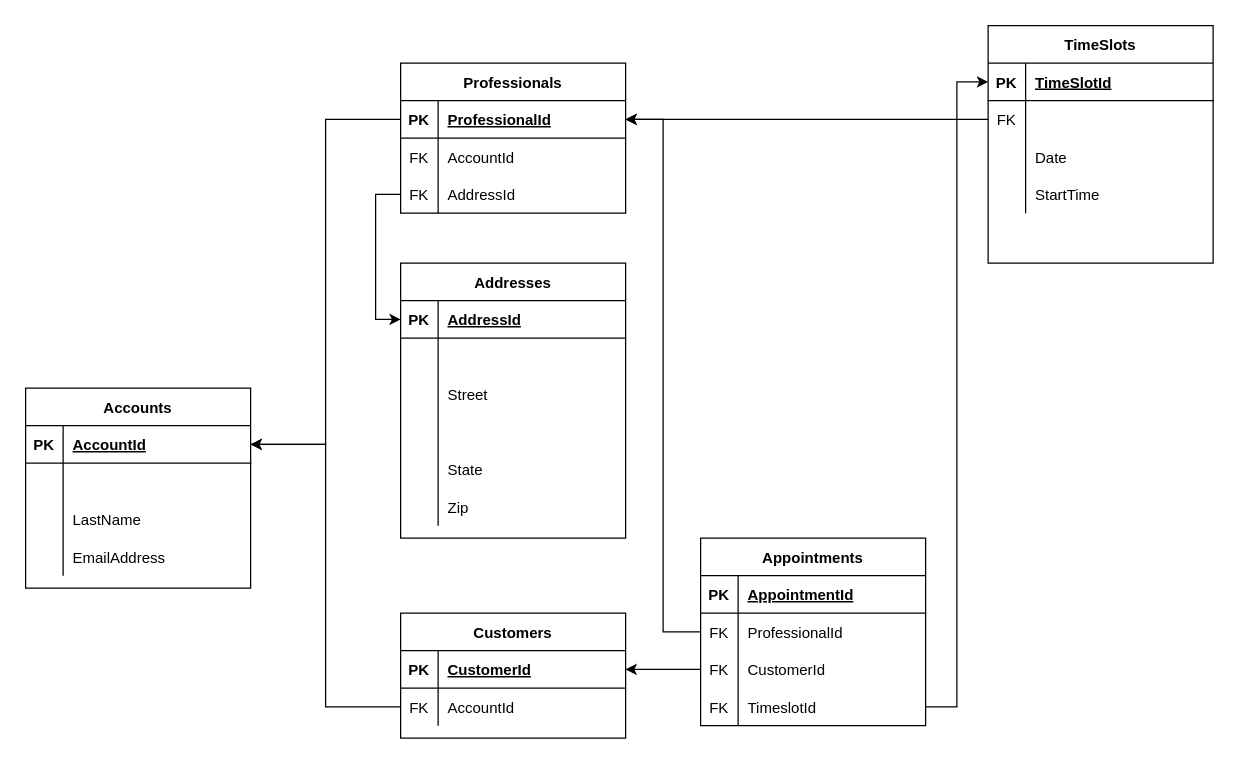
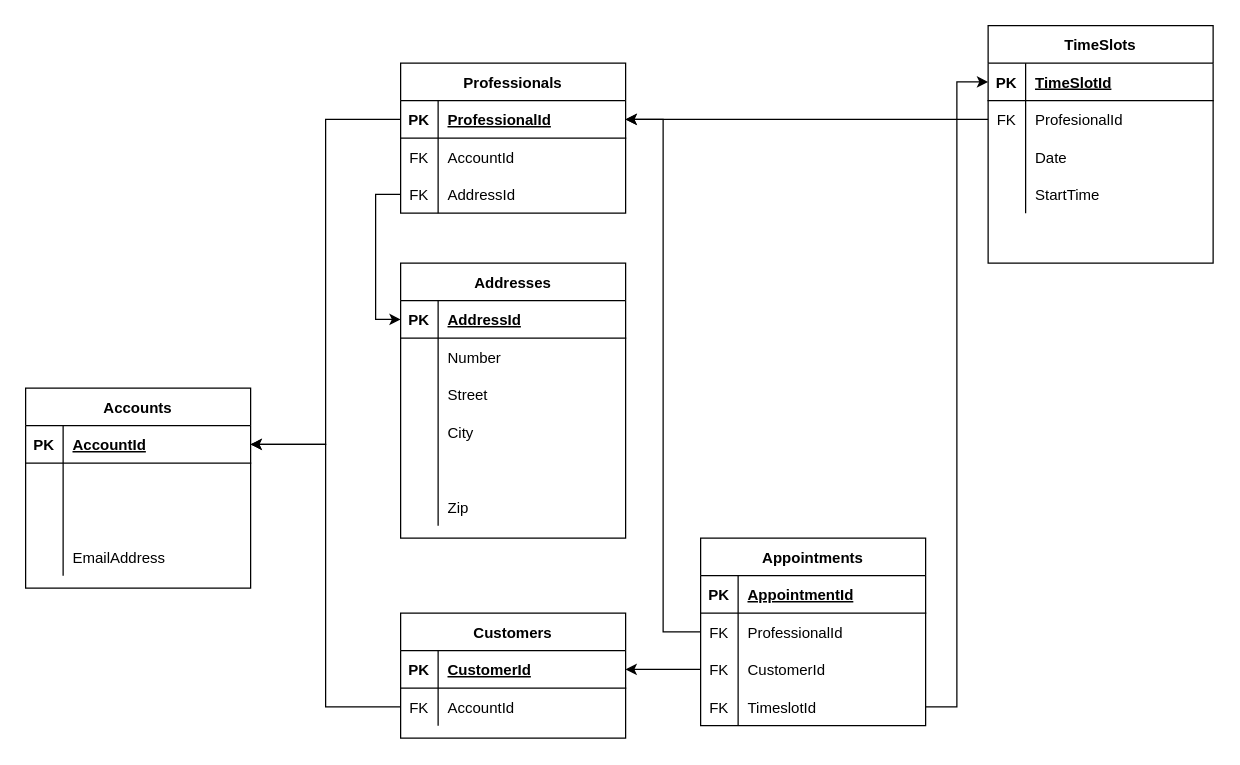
  <mxCell id="0" />
  <mxCell id="1" parent="0" />
  <mxCell id="2" value="Appointments" style="shape=table;startSize=30;container=1;collapsible=1;childLayout=tableLayout;fixedRows=1;rowLines=0;fontStyle=1;align=center;resizeLast=1;" vertex="1" parent="1"><mxGeometry x="560" y="430" width="180" height="150.0" as="geometry"><mxRectangle x="270" y="1380" width="110" height="30" as="alternateBounds" /></mxGeometry></mxCell>
  <mxCell id="3" value="" style="shape=partialRectangle;collapsible=0;dropTarget=0;pointerEvents=0;fillColor=none;top=0;left=0;bottom=1;right=0;points=[[0,0.5],[1,0.5]];portConstraint=eastwest;" vertex="1" parent="2"><mxGeometry y="30" width="180" height="30" as="geometry" /></mxCell>
  <mxCell id="4" value="PK" style="shape=partialRectangle;connectable=0;fillColor=none;top=0;left=0;bottom=0;right=0;fontStyle=1;overflow=hidden;" vertex="1" parent="3"><mxGeometry width="30" height="30" as="geometry" /></mxCell>
  <mxCell id="5" value="AppointmentId" style="shape=partialRectangle;connectable=0;fillColor=none;top=0;left=0;bottom=0;right=0;align=left;spacingLeft=6;fontStyle=5;overflow=hidden;" vertex="1" parent="3"><mxGeometry x="30" width="150" height="30" as="geometry" /></mxCell>
  <mxCell id="6" value="" style="shape=partialRectangle;collapsible=0;dropTarget=0;pointerEvents=0;fillColor=none;top=0;left=0;bottom=0;right=0;points=[[0,0.5],[1,0.5]];portConstraint=eastwest;" vertex="1" parent="2"><mxGeometry y="60" width="180" height="30" as="geometry" /></mxCell>
  <mxCell id="7" value="FK" style="shape=partialRectangle;connectable=0;fillColor=none;top=0;left=0;bottom=0;right=0;fontStyle=0;overflow=hidden;" vertex="1" parent="6"><mxGeometry width="30" height="30" as="geometry" /></mxCell>
  <mxCell id="8" value="ProfessionalId" style="shape=partialRectangle;connectable=0;fillColor=none;top=0;left=0;bottom=0;right=0;align=left;spacingLeft=6;fontStyle=0;overflow=hidden;" vertex="1" parent="6"><mxGeometry x="30" width="150" height="30" as="geometry" /></mxCell>
  <mxCell id="9" value="" style="shape=partialRectangle;collapsible=0;dropTarget=0;pointerEvents=0;fillColor=none;top=0;left=0;bottom=0;right=0;points=[[0,0.5],[1,0.5]];portConstraint=eastwest;" vertex="1" parent="2"><mxGeometry y="90" width="180" height="30" as="geometry" /></mxCell>
  <mxCell id="10" value="FK" style="shape=partialRectangle;connectable=0;fillColor=none;top=0;left=0;bottom=0;right=0;fontStyle=0;overflow=hidden;" vertex="1" parent="9"><mxGeometry width="30" height="30" as="geometry" /></mxCell>
  <mxCell id="11" value="CustomerId" style="shape=partialRectangle;connectable=0;fillColor=none;top=0;left=0;bottom=0;right=0;align=left;spacingLeft=6;fontStyle=0;overflow=hidden;" vertex="1" parent="9"><mxGeometry x="30" width="150" height="30" as="geometry" /></mxCell>
  <mxCell id="12" value="" style="shape=partialRectangle;collapsible=0;dropTarget=0;pointerEvents=0;fillColor=none;top=0;left=0;bottom=0;right=0;points=[[0,0.5],[1,0.5]];portConstraint=eastwest;" vertex="1" parent="2"><mxGeometry y="120" width="180" height="30" as="geometry" /></mxCell>
  <mxCell id="13" value="FK" style="shape=partialRectangle;connectable=0;fillColor=none;top=0;left=0;bottom=0;right=0;fontStyle=0;overflow=hidden;" vertex="1" parent="12"><mxGeometry width="30" height="30" as="geometry" /></mxCell>
  <mxCell id="14" value="TimeslotId" style="shape=partialRectangle;connectable=0;fillColor=none;top=0;left=0;bottom=0;right=0;align=left;spacingLeft=6;fontStyle=0;overflow=hidden;" vertex="1" parent="12"><mxGeometry x="30" width="150" height="30" as="geometry" /></mxCell>
  <mxCell id="15" value="Accounts" style="shape=table;startSize=30;container=1;collapsible=1;childLayout=tableLayout;fixedRows=1;rowLines=0;fontStyle=1;align=center;resizeLast=1;" vertex="1" parent="1"><mxGeometry x="20" y="310" width="180" height="160" as="geometry" /></mxCell>
  <mxCell id="16" value="" style="shape=partialRectangle;collapsible=0;dropTarget=0;pointerEvents=0;fillColor=none;top=0;left=0;bottom=1;right=0;points=[[0,0.5],[1,0.5]];portConstraint=eastwest;" vertex="1" parent="15"><mxGeometry y="30" width="180" height="30" as="geometry" /></mxCell>
  <mxCell id="17" value="PK" style="shape=partialRectangle;connectable=0;fillColor=none;top=0;left=0;bottom=0;right=0;fontStyle=1;overflow=hidden;" vertex="1" parent="16"><mxGeometry width="30" height="30" as="geometry" /></mxCell>
  <mxCell id="18" value="AccountId" style="shape=partialRectangle;connectable=0;fillColor=none;top=0;left=0;bottom=0;right=0;align=left;spacingLeft=6;fontStyle=5;overflow=hidden;" vertex="1" parent="16"><mxGeometry x="30" width="150" height="30" as="geometry" /></mxCell>
  <mxCell id="19" value="" style="shape=partialRectangle;collapsible=0;dropTarget=0;pointerEvents=0;fillColor=none;top=0;left=0;bottom=0;right=0;points=[[0,0.5],[1,0.5]];portConstraint=eastwest;" vertex="1" parent="15"><mxGeometry y="60" width="180" height="30" as="geometry" /></mxCell>
  <mxCell id="20" value="" style="shape=partialRectangle;connectable=0;fillColor=none;top=0;left=0;bottom=0;right=0;editable=1;overflow=hidden;" vertex="1" parent="19"><mxGeometry width="30" height="30" as="geometry" /></mxCell>
  <mxCell id="21" value="" style="shape=partialRectangle;collapsible=0;dropTarget=0;pointerEvents=0;fillColor=none;top=0;left=0;bottom=0;right=0;points=[[0,0.5],[1,0.5]];portConstraint=eastwest;" vertex="1" parent="15"><mxGeometry y="90" width="180" height="30" as="geometry" /></mxCell>
  <mxCell id="22" value="" style="shape=partialRectangle;connectable=0;fillColor=none;top=0;left=0;bottom=0;right=0;editable=1;overflow=hidden;" vertex="1" parent="21"><mxGeometry width="30" height="30" as="geometry" /></mxCell>
- <mxCell id="23" value="LastName" style="shape=partialRectangle;connectable=0;fillColor=none;top=0;left=0;bottom=0;right=0;align=left;spacingLeft=6;overflow=hidden;" vertex="1" parent="21"><mxGeometry x="30" width="150" height="30" as="geometry" /></mxCell>
  <mxCell id="24" value="" style="shape=partialRectangle;collapsible=0;dropTarget=0;pointerEvents=0;fillColor=none;top=0;left=0;bottom=0;right=0;points=[[0,0.5],[1,0.5]];portConstraint=eastwest;" vertex="1" parent="15"><mxGeometry y="120" width="180" height="30" as="geometry" /></mxCell>
  <mxCell id="25" value="" style="shape=partialRectangle;connectable=0;fillColor=none;top=0;left=0;bottom=0;right=0;editable=1;overflow=hidden;" vertex="1" parent="24"><mxGeometry width="30" height="30" as="geometry" /></mxCell>
  <mxCell id="26" value="EmailAddress" style="shape=partialRectangle;connectable=0;fillColor=none;top=0;left=0;bottom=0;right=0;align=left;spacingLeft=6;overflow=hidden;" vertex="1" parent="24"><mxGeometry x="30" width="150" height="30" as="geometry" /></mxCell>
  <mxCell id="27" style="edgeStyle=orthogonalEdgeStyle;rounded=0;orthogonalLoop=1;jettySize=auto;html=1;" edge="1" parent="1" source="9" target="29"><mxGeometry relative="1" as="geometry" /></mxCell>
  <mxCell id="28" value="Customers" style="shape=table;startSize=30;container=1;collapsible=1;childLayout=tableLayout;fixedRows=1;rowLines=0;fontStyle=1;align=center;resizeLast=1;" vertex="1" parent="1"><mxGeometry x="320" y="490" width="180" height="100" as="geometry" /></mxCell>
  <mxCell id="29" value="" style="shape=partialRectangle;collapsible=0;dropTarget=0;pointerEvents=0;fillColor=none;top=0;left=0;bottom=1;right=0;points=[[0,0.5],[1,0.5]];portConstraint=eastwest;" vertex="1" parent="28"><mxGeometry y="30" width="180" height="30" as="geometry" /></mxCell>
  <mxCell id="30" value="PK" style="shape=partialRectangle;connectable=0;fillColor=none;top=0;left=0;bottom=0;right=0;fontStyle=1;overflow=hidden;" vertex="1" parent="29"><mxGeometry width="30" height="30" as="geometry" /></mxCell>
  <mxCell id="31" value="CustomerId" style="shape=partialRectangle;connectable=0;fillColor=none;top=0;left=0;bottom=0;right=0;align=left;spacingLeft=6;fontStyle=5;overflow=hidden;" vertex="1" parent="29"><mxGeometry x="30" width="150" height="30" as="geometry" /></mxCell>
  <mxCell id="32" value="" style="shape=partialRectangle;collapsible=0;dropTarget=0;pointerEvents=0;fillColor=none;top=0;left=0;bottom=0;right=0;points=[[0,0.5],[1,0.5]];portConstraint=eastwest;" vertex="1" parent="28"><mxGeometry y="60" width="180" height="30" as="geometry" /></mxCell>
  <mxCell id="33" value="FK" style="shape=partialRectangle;connectable=0;fillColor=none;top=0;left=0;bottom=0;right=0;fontStyle=0;overflow=hidden;" vertex="1" parent="32"><mxGeometry width="30" height="30" as="geometry" /></mxCell>
  <mxCell id="34" value="AccountId" style="shape=partialRectangle;connectable=0;fillColor=none;top=0;left=0;bottom=0;right=0;align=left;spacingLeft=6;fontStyle=0;overflow=hidden;" vertex="1" parent="32"><mxGeometry x="30" width="150" height="30" as="geometry" /></mxCell>
  <mxCell id="35" style="edgeStyle=orthogonalEdgeStyle;rounded=0;orthogonalLoop=1;jettySize=auto;html=1;" edge="1" parent="1" source="32" target="16"><mxGeometry relative="1" as="geometry" /></mxCell>
  <mxCell id="36" value="Professionals" style="shape=table;startSize=30;container=1;collapsible=1;childLayout=tableLayout;fixedRows=1;rowLines=0;fontStyle=1;align=center;resizeLast=1;" vertex="1" parent="1"><mxGeometry x="320" y="50" width="180" height="120" as="geometry" /></mxCell>
  <mxCell id="37" value="" style="shape=partialRectangle;collapsible=0;dropTarget=0;pointerEvents=0;fillColor=none;top=0;left=0;bottom=1;right=0;points=[[0,0.5],[1,0.5]];portConstraint=eastwest;" vertex="1" parent="36"><mxGeometry y="30" width="180" height="30" as="geometry" /></mxCell>
  <mxCell id="38" value="PK" style="shape=partialRectangle;connectable=0;fillColor=none;top=0;left=0;bottom=0;right=0;fontStyle=1;overflow=hidden;" vertex="1" parent="37"><mxGeometry width="30" height="30" as="geometry" /></mxCell>
  <mxCell id="39" value="ProfessionalId" style="shape=partialRectangle;connectable=0;fillColor=none;top=0;left=0;bottom=0;right=0;align=left;spacingLeft=6;fontStyle=5;overflow=hidden;" vertex="1" parent="37"><mxGeometry x="30" width="150" height="30" as="geometry" /></mxCell>
  <mxCell id="40" value="" style="shape=partialRectangle;collapsible=0;dropTarget=0;pointerEvents=0;fillColor=none;top=0;left=0;bottom=0;right=0;points=[[0,0.5],[1,0.5]];portConstraint=eastwest;" vertex="1" parent="36"><mxGeometry y="60" width="180" height="30" as="geometry" /></mxCell>
  <mxCell id="41" value="FK" style="shape=partialRectangle;connectable=0;fillColor=none;top=0;left=0;bottom=0;right=0;fontStyle=0;overflow=hidden;" vertex="1" parent="40"><mxGeometry width="30" height="30" as="geometry" /></mxCell>
  <mxCell id="42" value="AccountId" style="shape=partialRectangle;connectable=0;fillColor=none;top=0;left=0;bottom=0;right=0;align=left;spacingLeft=6;fontStyle=0;overflow=hidden;" vertex="1" parent="40"><mxGeometry x="30" width="150" height="30" as="geometry" /></mxCell>
  <mxCell id="43" value="" style="shape=partialRectangle;collapsible=0;dropTarget=0;pointerEvents=0;fillColor=none;top=0;left=0;bottom=0;right=0;points=[[0,0.5],[1,0.5]];portConstraint=eastwest;" vertex="1" parent="36"><mxGeometry y="90" width="180" height="30" as="geometry" /></mxCell>
  <mxCell id="44" value="FK" style="shape=partialRectangle;connectable=0;fillColor=none;top=0;left=0;bottom=0;right=0;fontStyle=0;overflow=hidden;" vertex="1" parent="43"><mxGeometry width="30" height="30" as="geometry" /></mxCell>
  <mxCell id="45" value="AddressId" style="shape=partialRectangle;connectable=0;fillColor=none;top=0;left=0;bottom=0;right=0;align=left;spacingLeft=6;fontStyle=0;overflow=hidden;" vertex="1" parent="43"><mxGeometry x="30" width="150" height="30" as="geometry" /></mxCell>
  <mxCell id="46" style="edgeStyle=orthogonalEdgeStyle;rounded=0;orthogonalLoop=1;jettySize=auto;html=1;" edge="1" parent="1" source="6" target="37"><mxGeometry relative="1" as="geometry" /></mxCell>
  <mxCell id="47" style="edgeStyle=orthogonalEdgeStyle;rounded=0;orthogonalLoop=1;jettySize=auto;html=1;" edge="1" parent="1" source="37" target="16"><mxGeometry relative="1" as="geometry" /></mxCell>
  <mxCell id="48" value="TimeSlots" style="shape=table;startSize=30;container=1;collapsible=1;childLayout=tableLayout;fixedRows=1;rowLines=0;fontStyle=1;align=center;resizeLast=1;" vertex="1" parent="1"><mxGeometry x="790" y="20" width="180" height="190" as="geometry" /></mxCell>
  <mxCell id="49" value="" style="shape=partialRectangle;collapsible=0;dropTarget=0;pointerEvents=0;fillColor=none;top=0;left=0;bottom=1;right=0;points=[[0,0.5],[1,0.5]];portConstraint=eastwest;" vertex="1" parent="48"><mxGeometry y="30" width="180" height="30" as="geometry" /></mxCell>
  <mxCell id="50" value="PK" style="shape=partialRectangle;connectable=0;fillColor=none;top=0;left=0;bottom=0;right=0;fontStyle=1;overflow=hidden;" vertex="1" parent="49"><mxGeometry width="30" height="30" as="geometry" /></mxCell>
  <mxCell id="51" value="TimeSlotId" style="shape=partialRectangle;connectable=0;fillColor=none;top=0;left=0;bottom=0;right=0;align=left;spacingLeft=6;fontStyle=5;overflow=hidden;" vertex="1" parent="49"><mxGeometry x="30" width="150" height="30" as="geometry" /></mxCell>
  <mxCell id="52" value="" style="shape=partialRectangle;collapsible=0;dropTarget=0;pointerEvents=0;fillColor=none;top=0;left=0;bottom=0;right=0;points=[[0,0.5],[1,0.5]];portConstraint=eastwest;" vertex="1" parent="48"><mxGeometry y="60" width="180" height="30" as="geometry" /></mxCell>
  <mxCell id="53" value="FK" style="shape=partialRectangle;connectable=0;fillColor=none;top=0;left=0;bottom=0;right=0;fontStyle=0;overflow=hidden;" vertex="1" parent="52"><mxGeometry width="30" height="30" as="geometry" /></mxCell>
+ <mxCell id="54" value="ProfesionalId" style="shape=partialRectangle;connectable=0;fillColor=none;top=0;left=0;bottom=0;right=0;align=left;spacingLeft=6;fontStyle=0;overflow=hidden;" vertex="1" parent="52"><mxGeometry x="30" width="150" height="30" as="geometry" /></mxCell>
  <mxCell id="55" value="" style="shape=partialRectangle;collapsible=0;dropTarget=0;pointerEvents=0;fillColor=none;top=0;left=0;bottom=0;right=0;points=[[0,0.5],[1,0.5]];portConstraint=eastwest;" vertex="1" parent="48"><mxGeometry y="90" width="180" height="30" as="geometry" /></mxCell>
  <mxCell id="56" value="" style="shape=partialRectangle;connectable=0;fillColor=none;top=0;left=0;bottom=0;right=0;editable=1;overflow=hidden;" vertex="1" parent="55"><mxGeometry width="30" height="30" as="geometry" /></mxCell>
  <mxCell id="57" value="Date" style="shape=partialRectangle;connectable=0;fillColor=none;top=0;left=0;bottom=0;right=0;align=left;spacingLeft=6;overflow=hidden;" vertex="1" parent="55"><mxGeometry x="30" width="150" height="30" as="geometry" /></mxCell>
  <mxCell id="58" value="" style="shape=partialRectangle;collapsible=0;dropTarget=0;pointerEvents=0;fillColor=none;top=0;left=0;bottom=0;right=0;points=[[0,0.5],[1,0.5]];portConstraint=eastwest;" vertex="1" parent="48"><mxGeometry y="120" width="180" height="30" as="geometry" /></mxCell>
  <mxCell id="59" value="" style="shape=partialRectangle;connectable=0;fillColor=none;top=0;left=0;bottom=0;right=0;editable=1;overflow=hidden;" vertex="1" parent="58"><mxGeometry width="30" height="30" as="geometry" /></mxCell>
  <mxCell id="60" value="StartTime" style="shape=partialRectangle;connectable=0;fillColor=none;top=0;left=0;bottom=0;right=0;align=left;spacingLeft=6;overflow=hidden;" vertex="1" parent="58"><mxGeometry x="30" width="150" height="30" as="geometry" /></mxCell>
  <mxCell id="61" value="" style="shape=partialRectangle;collapsible=0;dropTarget=0;pointerEvents=0;fillColor=none;top=0;left=0;bottom=0;right=0;points=[[0,0.5],[1,0.5]];portConstraint=eastwest;" vertex="1" parent="48"><mxGeometry y="150" width="180" height="30" as="geometry" /></mxCell>
  <mxCell id="62" value="" style="shape=partialRectangle;connectable=0;fillColor=none;top=0;left=0;bottom=0;right=0;editable=1;overflow=hidden;" vertex="1" parent="61"><mxGeometry width="30" height="30" as="geometry" /></mxCell>
  <mxCell id="63" style="edgeStyle=orthogonalEdgeStyle;rounded=0;orthogonalLoop=1;jettySize=auto;html=1;" edge="1" parent="1" source="12" target="49"><mxGeometry relative="1" as="geometry" /></mxCell>
  <mxCell id="64" style="edgeStyle=orthogonalEdgeStyle;rounded=0;orthogonalLoop=1;jettySize=auto;html=1;" edge="1" parent="1" source="52" target="37"><mxGeometry relative="1" as="geometry" /></mxCell>
  <mxCell id="65" value="Addresses" style="shape=table;startSize=30;container=1;collapsible=1;childLayout=tableLayout;fixedRows=1;rowLines=0;fontStyle=1;align=center;resizeLast=1;" vertex="1" parent="1"><mxGeometry x="320" y="210" width="180" height="220" as="geometry" /></mxCell>
  <mxCell id="66" value="" style="shape=partialRectangle;collapsible=0;dropTarget=0;pointerEvents=0;fillColor=none;top=0;left=0;bottom=1;right=0;points=[[0,0.5],[1,0.5]];portConstraint=eastwest;" vertex="1" parent="65"><mxGeometry y="30" width="180" height="30" as="geometry" /></mxCell>
  <mxCell id="67" value="PK" style="shape=partialRectangle;connectable=0;fillColor=none;top=0;left=0;bottom=0;right=0;fontStyle=1;overflow=hidden;" vertex="1" parent="66"><mxGeometry width="30" height="30" as="geometry" /></mxCell>
  <mxCell id="68" value="AddressId" style="shape=partialRectangle;connectable=0;fillColor=none;top=0;left=0;bottom=0;right=0;align=left;spacingLeft=6;fontStyle=5;overflow=hidden;" vertex="1" parent="66"><mxGeometry x="30" width="150" height="30" as="geometry" /></mxCell>
  <mxCell id="69" value="" style="shape=partialRectangle;collapsible=0;dropTarget=0;pointerEvents=0;fillColor=none;top=0;left=0;bottom=0;right=0;points=[[0,0.5],[1,0.5]];portConstraint=eastwest;" vertex="1" parent="65"><mxGeometry y="60" width="180" height="30" as="geometry" /></mxCell>
  <mxCell id="70" value="" style="shape=partialRectangle;connectable=0;fillColor=none;top=0;left=0;bottom=0;right=0;editable=1;overflow=hidden;" vertex="1" parent="69"><mxGeometry width="30" height="30" as="geometry" /></mxCell>
+ <mxCell id="71" value="Number" style="shape=partialRectangle;connectable=0;fillColor=none;top=0;left=0;bottom=0;right=0;align=left;spacingLeft=6;overflow=hidden;" vertex="1" parent="69"><mxGeometry x="30" width="150" height="30" as="geometry" /></mxCell>
  <mxCell id="72" value="" style="shape=partialRectangle;collapsible=0;dropTarget=0;pointerEvents=0;fillColor=none;top=0;left=0;bottom=0;right=0;points=[[0,0.5],[1,0.5]];portConstraint=eastwest;" vertex="1" parent="65"><mxGeometry y="90" width="180" height="30" as="geometry" /></mxCell>
  <mxCell id="73" value="" style="shape=partialRectangle;connectable=0;fillColor=none;top=0;left=0;bottom=0;right=0;editable=1;overflow=hidden;" vertex="1" parent="72"><mxGeometry width="30" height="30" as="geometry" /></mxCell>
  <mxCell id="74" value="Street" style="shape=partialRectangle;connectable=0;fillColor=none;top=0;left=0;bottom=0;right=0;align=left;spacingLeft=6;overflow=hidden;" vertex="1" parent="72"><mxGeometry x="30" width="150" height="30" as="geometry" /></mxCell>
  <mxCell id="75" value="" style="shape=partialRectangle;collapsible=0;dropTarget=0;pointerEvents=0;fillColor=none;top=0;left=0;bottom=0;right=0;points=[[0,0.5],[1,0.5]];portConstraint=eastwest;" vertex="1" parent="65"><mxGeometry y="120" width="180" height="30" as="geometry" /></mxCell>
  <mxCell id="76" value="" style="shape=partialRectangle;connectable=0;fillColor=none;top=0;left=0;bottom=0;right=0;editable=1;overflow=hidden;" vertex="1" parent="75"><mxGeometry width="30" height="30" as="geometry" /></mxCell>
+ <mxCell id="77" value="City" style="shape=partialRectangle;connectable=0;fillColor=none;top=0;left=0;bottom=0;right=0;align=left;spacingLeft=6;overflow=hidden;" vertex="1" parent="75"><mxGeometry x="30" width="150" height="30" as="geometry" /></mxCell>
  <mxCell id="78" value="" style="shape=partialRectangle;collapsible=0;dropTarget=0;pointerEvents=0;fillColor=none;top=0;left=0;bottom=0;right=0;points=[[0,0.5],[1,0.5]];portConstraint=eastwest;" vertex="1" parent="65"><mxGeometry y="150" width="180" height="30" as="geometry" /></mxCell>
  <mxCell id="79" value="" style="shape=partialRectangle;connectable=0;fillColor=none;top=0;left=0;bottom=0;right=0;editable=1;overflow=hidden;" vertex="1" parent="78"><mxGeometry width="30" height="30" as="geometry" /></mxCell>
- <mxCell id="80" value="State" style="shape=partialRectangle;connectable=0;fillColor=none;top=0;left=0;bottom=0;right=0;align=left;spacingLeft=6;overflow=hidden;" vertex="1" parent="78"><mxGeometry x="30" width="150" height="30" as="geometry" /></mxCell>
  <mxCell id="81" value="" style="shape=partialRectangle;collapsible=0;dropTarget=0;pointerEvents=0;fillColor=none;top=0;left=0;bottom=0;right=0;points=[[0,0.5],[1,0.5]];portConstraint=eastwest;" vertex="1" parent="65"><mxGeometry y="180" width="180" height="30" as="geometry" /></mxCell>
  <mxCell id="82" value="" style="shape=partialRectangle;connectable=0;fillColor=none;top=0;left=0;bottom=0;right=0;editable=1;overflow=hidden;" vertex="1" parent="81"><mxGeometry width="30" height="30" as="geometry" /></mxCell>
  <mxCell id="83" value="Zip" style="shape=partialRectangle;connectable=0;fillColor=none;top=0;left=0;bottom=0;right=0;align=left;spacingLeft=6;overflow=hidden;" vertex="1" parent="81"><mxGeometry x="30" width="150" height="30" as="geometry" /></mxCell>
  <mxCell id="84" style="edgeStyle=orthogonalEdgeStyle;rounded=0;orthogonalLoop=1;jettySize=auto;html=1;entryX=0;entryY=0.5;entryDx=0;entryDy=0;" edge="1" parent="1" source="43" target="66"><mxGeometry relative="1" as="geometry" /></mxCell>
